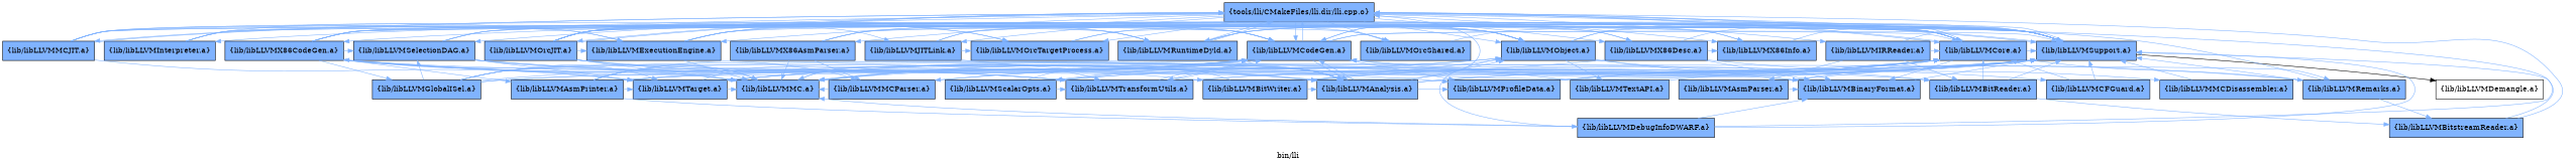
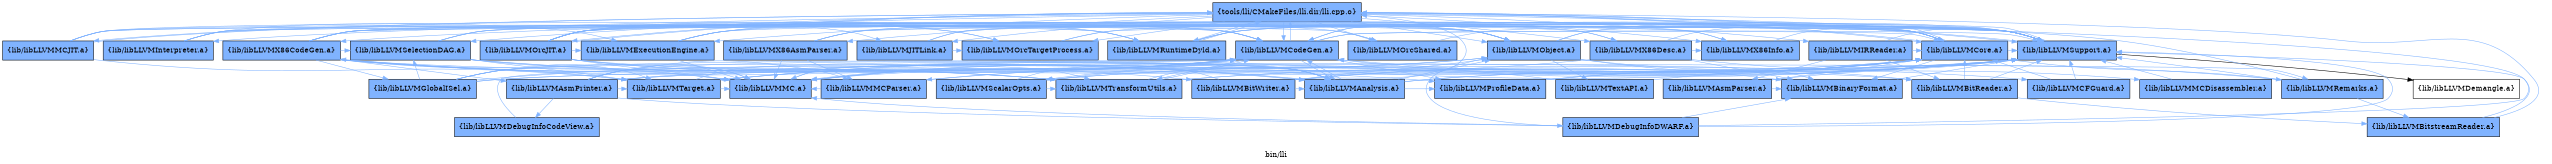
  digraph {
    label="bin/lli"
    rankdir=TB
    node [fillcolor="0.600000 0.5 1" group=1 shape=box style=filled]
    edge [color="0.600000 0.5 1"]
    n1 [label="{tools/lli/CMakeFiles/lli.dir/lli.cpp.o}"]
    n2 [label="{lib/libLLVMCodeGen.a}"]
    n3 [label="{lib/libLLVMCore.a}"]
    n4 [label="{lib/libLLVMOrcJIT.a}"]
    n5 [label="{lib/libLLVMExecutionEngine.a}"]
    n6 [label="{lib/libLLVMIRReader.a}"]
    n7 [label="{lib/libLLVMInterpreter.a}"]
    n8 [label="{lib/libLLVMJITLink.a}"]
    n9 [label="{lib/libLLVMMCJIT.a}"]
    n10 [label="{lib/libLLVMObject.a}"]
    n11 [label="{lib/libLLVMOrcShared.a}"]
    n12 [label="{lib/libLLVMOrcTargetProcess.a}"]
    n13 [label="{lib/libLLVMRuntimeDyld.a}"]
    n14 [label="{lib/libLLVMSelectionDAG.a}"]
    n15 [label="{lib/libLLVMSupport.a}"]
    n16 [label="{lib/libLLVMX86CodeGen.a}"]
    n17 [label="{lib/libLLVMX86AsmParser.a}"]
    n18 [label="{lib/libLLVMX86Desc.a}"]
    n19 [label="{lib/libLLVMX86Info.a}"]
    n20 [label="{lib/libLLVMMC.a}"]
    n21 [label="{lib/libLLVMAnalysis.a}"]
    n22 [label="{lib/libLLVMTarget.a}"]
    n23 [label="{lib/libLLVMTransformUtils.a}"]
    n24 [label="{lib/libLLVMScalarOpts.a}"]
    n25 [label="{lib/libLLVMProfileData.a}"]
    n26 [label="{lib/libLLVMBinaryFormat.a}"]
    n27 [label="{lib/libLLVMRemarks.a}"]
    n28 [label="{lib/libLLVMBitWriter.a}"]
    n29 [label="{lib/libLLVMBitReader.a}"]
    n30 [label="{lib/libLLVMAsmParser.a}"]
    n31 [label="{lib/libLLVMMCParser.a}"]
    n32 [label="{lib/libLLVMTextAPI.a}"]
    n33 [group=0 label="{lib/libLLVMDemangle.a}" fillcolor="" style=""]
    n34 [label="{lib/libLLVMAsmPrinter.a}"]
    n35 [label="{lib/libLLVMGlobalISel.a}"]
    n36 [label="{lib/libLLVMCFGuard.a}"]
    n37 [label="{lib/libLLVMMCDisassembler.a}"]
    n38 [label="{lib/libLLVMBitstreamReader.a}"]
    n39 [label="{lib/libLLVMDebugInfoDWARF.a}"]
+   n40 [label="{lib/libLLVMDebugInfoCodeView.a}"]
    subgraph sub_1 {
      rank=same
      n1
    }
    subgraph sub_2 {
      rank=same
      n2
      n3
      n4
      n5
      n6
      n7
      n8
      n9
      n10
      n11
      n12
      n13
      n14
      n15
      n16
      n17
      n18
      n19
    }
    subgraph sub_3 {
      rank=same
      n20
      n21
      n22
      n23
      n24
      n25
      n26
      n27
      n28
      n29
      n30
      n31
      n32
      n33
      n34
      n35
      n36
      n37
    }
    n1 -> n2
    n1 -> n3
    n1 -> n4
    n1 -> n5
    n1 -> n6
    n1 -> n7
    n1 -> n8
    n1 -> n9
    n1 -> n10
    n1 -> n11
    n1 -> n12
    n1 -> n13
    n1 -> n14
    n1 -> n15
    n1 -> n16
    n1 -> n17
    n1 -> n18
    n1 -> n19
    n2 -> n1
    n2 -> n3
    n2 -> n15
    n2 -> n20
    n2 -> n21
    n2 -> n22
    n2 -> n23
    n2 -> n24
    n2 -> n25
    n3 -> n1
    n3 -> n2
    n3 -> n15
    n3 -> n26
    n3 -> n27
    n4 -> n1
    n4 -> n2
    n4 -> n3
    n4 -> n5
    n4 -> n8
    n4 -> n10
    n4 -> n11
    n4 -> n12
    n4 -> n13
    n4 -> n15
    n4 -> n20
    n4 -> n23
    n4 -> n28
    n4 -> n29
    n5 -> n10
    n5 -> n12
    n5 -> n13
    n5 -> n15
    n5 -> n20
    n6 -> n3
    n6 -> n15
    n6 -> n29
    n6 -> n30
    n7 -> n2
    n7 -> n3
    n7 -> n5
    n7 -> n15
    n8 -> n10
    n8 -> n12
    n8 -> n15
-   n8 -> n26
    n9 -> n1
    n9 -> n3
-   n9 -> n5
    n9 -> n10
    n9 -> n13
    n9 -> n15
    n9 -> n22
    n10 -> n3
    n10 -> n15
    n10 -> n26
    n10 -> n29
    n10 -> n31
    n10 -> n32
    n11 -> n15
    n12 -> n11
    n12 -> n15
    n13 -> n1
    n13 -> n3
    n13 -> n10
    n13 -> n15
    n14 -> n2
    n14 -> n3
    n14 -> n15
    n14 -> n20
    n14 -> n21
    n14 -> n22
    n14 -> n23
    n15 -> n1
    n15 -> n2
    n15 -> n33 [color=""]
    n16 -> n2
    n16 -> n3
    n16 -> n14
    n16 -> n15
    n16 -> n18
    n16 -> n19
    n16 -> n20
    n16 -> n21
    n16 -> n22
    n16 -> n23
    n16 -> n25
    n16 -> n34
    n16 -> n35
    n16 -> n36
    n17 -> n15
    n17 -> n18
    n17 -> n19
    n17 -> n20
    n17 -> n31
    n18 -> n15
    n18 -> n19
    n18 -> n20
    n18 -> n26
    n18 -> n37
    n19 -> n15
    n20 -> n2
    n20 -> n10
    n20 -> n15
    n20 -> n26
    n21 -> n2
    n21 -> n3
    n21 -> n10
    n21 -> n15
    n21 -> n16
    n21 -> n25
    n22 -> n3
    n22 -> n15
    n22 -> n20
    n22 -> n21
    n23 -> n2
    n23 -> n3
    n23 -> n15
    n23 -> n21
    n24 -> n2
    n24 -> n3
    n24 -> n15
    n24 -> n21
    n24 -> n23
    n25 -> n3
    n25 -> n15
    n26 -> n15
    n27 -> n1
    n27 -> n2
    n27 -> n15
    n27 -> n38
    n28 -> n1
    n28 -> n3
    n28 -> n10
    n28 -> n15
    n28 -> n20
    n28 -> n21
    n29 -> n3
    n29 -> n15
    n29 -> n38
    n30 -> n3
    n30 -> n15
    n30 -> n26
    n31 -> n15
    n31 -> n20
    n32 -> n2
    n32 -> n15
    n34 -> n2
    n34 -> n3
    n34 -> n15
    n34 -> n20
    n34 -> n21
    n34 -> n22
    n34 -> n27
    n34 -> n31
    n34 -> n39
+   n34 -> n40
    n35 -> n2
    n35 -> n3
    n35 -> n14
    n35 -> n15
    n35 -> n20
    n35 -> n21
    n35 -> n22
    n35 -> n23
    n36 -> n3
    n36 -> n15
    n37 -> n15
    n38 -> n1
    n38 -> n15
    n39 -> n1
    n39 -> n10
    n39 -> n15
    n39 -> n20
    n39 -> n26
+   n40 -> n2
  }
